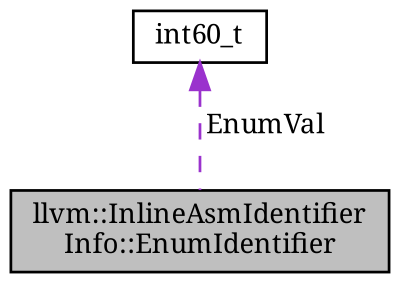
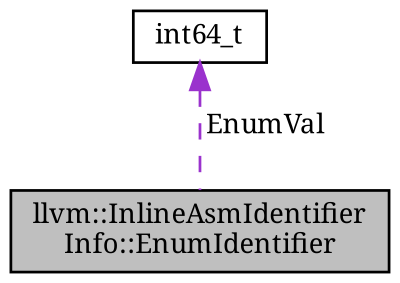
  digraph {
    fontname="Noto Serif"
    node [color=black fontname="Noto Serif" fontsize=10 shape=box]
    n1 [fillcolor=grey75 fontcolor=black height=0.2 label="llvm::InlineAsmIdentifier\lInfo::EnumIdentifier" style=filled width=0.4]
-   n2 [height=0.2 label=int60_t width=0.4]
+   n2 [height=0.2 label=int64_t width=0.4]
    n2 -> n1 [color=darkorchid3 dir=back fontname="Noto Serif" fontsize=10 label=" EnumVal" labelfontname=Helvetica labelfontsize=10 style=dashed]
  }
